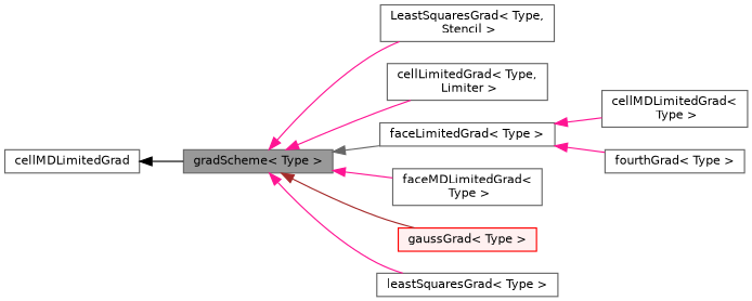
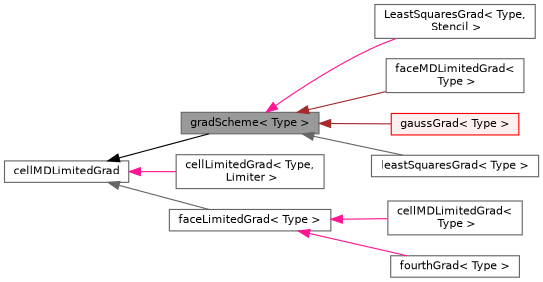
  digraph {
    rankdir=LR
    node [color=gray40 fillcolor=white fontname=Helvetica fontsize=10 shape=box style=filled]
    edge [color=deeppink dir=back fontname=Helvetica fontsize=10 labelfontname=Helvetica labelfontsize=10 style=solid]
    n1 [fillcolor=grey60 fontcolor=black height=0.2 label="gradScheme\< Type \>" width=0.4]
    n2 [height=0.2 label="LeastSquaresGrad\< Type,\l Stencil \>" width=0.4]
    n3 [height=0.2 label="cellLimitedGrad\< Type,\l Limiter \>" width=0.4]
    n4 [height=0.2 label="faceLimitedGrad\< Type \>" width=0.4]
    n5 [height=0.2 label="faceMDLimitedGrad\<\l Type \>" width=0.4]
    n6 [color=red fillcolor="#FFF0F0" height=0.2 label="gaussGrad\< Type \>" width=0.4]
    n7 [height=0.2 label="leastSquaresGrad\< Type \>" width=0.4]
    n8 [height=0.2 label="cellMDLimitedGrad\<\l Type \>" width=0.4]
    n9 [height=0.2 label="fourthGrad\< Type \>" width=0.4]
    n10 [height=0.2 label=cellMDLimitedGrad width=0.4]
    n1 -> n2
-   n1 -> n3
-   n1 -> n4 [color=gray40]
-   n1 -> n5
+   n10 -> n3
+   n10 -> n4 [color=gray40]
+   n1 -> n5 [color=brown]
    n1 -> n6 [color=brown]
-   n1 -> n7
+   n1 -> n7 [color=gray40]
    n4 -> n8
    n4 -> n9
    n10 -> n1 [color=black]
  }
